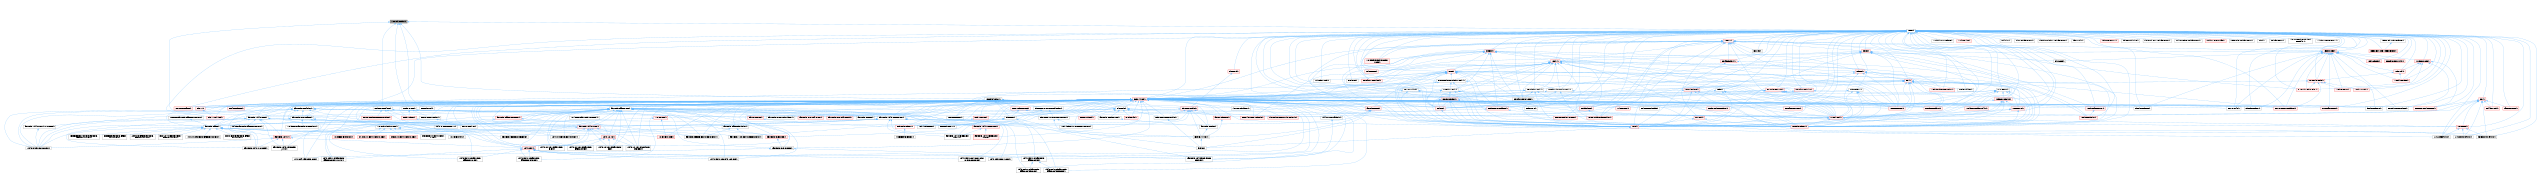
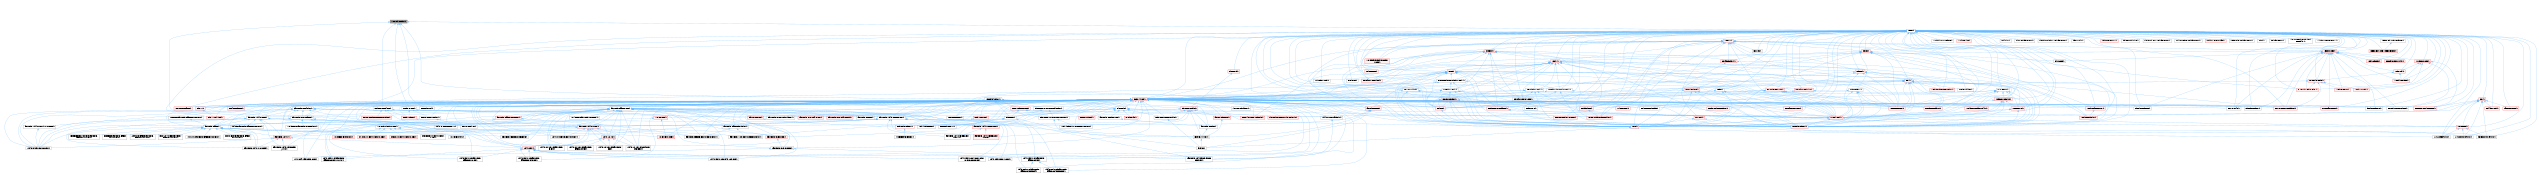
  digraph {
    node [color=grey40 fillcolor=white fontname=Helvetica fontsize=10 shape=box style=filled]
    edge [color=steelblue1 dir=back fontname=Helvetica fontsize=10 labelfontname=Helvetica labelfontsize=10 style=solid]
    n1 [color=gray40 fillcolor=grey60 fontcolor=black height=0.2 label="NetworkVersion.h" width=0.4]
    n2 [height=0.2 label="DataChannel.h" width=0.4]
    n3 [height=0.2 label="DemoNetDriver.h" width=0.4]
    n4 [height=0.2 label="NetSerialization.h" width=0.4]
    n5 [height=0.2 label="PackageMapClient.h" width=0.4]
    n6 [height=0.2 label="ReplayTypes.h" width=0.4]
    n7 [height=0.2 label="Vector.h" width=0.4]
    n8 [height=0.2 label="AbilitySystemComponent.h" width=0.4]
    n9 [height=0.2 label="Character.h" width=0.4]
    n10 [height=0.2 label="CharacterMovementComponent.h" width=0.4]
    n11 [height=0.2 label="CharacterMovementReplication.h" width=0.4]
    n12 [height=0.2 label="DamageEvents.h" width=0.4]
    n13 [color=red height=0.2 label="EngineSharedPCH.h" width=0.4]
    n14 [height=0.2 label="GameplayAbilitySpec.h" width=0.4]
    n15 [height=0.2 label="GameplayEffect.h" width=0.4]
    n16 [height=0.2 label="GameplayAbilityTargetTypes.h" width=0.4]
    n17 [height=0.2 label="GameplayCueInterface.h" width=0.4]
    n18 [height=0.2 label="GameplayEffectTypes.h" width=0.4]
    n19 [height=0.2 label="GameplayPrediction.h" width=0.4]
    n20 [height=0.2 label="HitResult.h" width=0.4]
    n21 [height=0.2 label="MoverSimulationTypes.h" width=0.4]
    n22 [height=0.2 label="KismetMathLibrary.h" width=0.4]
    n23 [color=red fillcolor="#FFF0F0" height=0.2 label="PlayerController.h" width=0.4]
    n24 [color=red fillcolor="#FFF0F0" height=0.2 label="ReplicatedState.h" width=0.4]
    n25 [color=red fillcolor="#FFF0F0" height=0.2 label="RootMotionSource.h" width=0.4]
    n26 [height=0.2 label="Engine.h" width=0.4]
    n27 [color=red fillcolor="#FFF0F0" height=0.2 label="ReplayHelper.h" width=0.4]
    n28 [color=red fillcolor="#FFF0F0" height=0.2 label="StructNetTokenDataStoreHelper.h" width=0.4]
    n29 [height=0.2 label="DemoNetConnection.h" width=0.4]
    n30 [color=red fillcolor="#FFF0F0" height=0.2 label="GameInstance.h" width=0.4]
    n31 [color=red fillcolor="#FFF0F0" height=0.2 label="SceneSnappingManager.h" width=0.4]
    n32 [height=0.2 label="AndroidInputInterface.h" width=0.4]
    n33 [height=0.2 label="AnimationMath.h" width=0.4]
    n34 [color=red fillcolor="#FFF0F0" height=0.2 label="AudioDevice.h" width=0.4]
    n35 [height=0.2 label="AxisAngleGizmo.h" width=0.4]
    n36 [height=0.2 label="AxisPositionGizmo.h" width=0.4]
    n37 [color=red fillcolor="#FFF0F0" height=0.2 label="AxisSources.h" width=0.4]
    n38 [height=0.2 label="BezierUtilities.h" width=0.4]
    n39 [height=0.2 label="Bounds.h" width=0.4]
    n40 [color=red fillcolor="#FFF0F0" height=0.2 label="Box.h" width=0.4]
    n41 [color=red fillcolor="#FFF0F0" height=0.2 label="BoxSphereBounds.h" width=0.4]
    n42 [color=red fillcolor="#FFF0F0" height=0.2 label="Core.h" width=0.4]
    n43 [color=red fillcolor="#FFF0F0" height=0.2 label="CoreMinimal.h" width=0.4]
    n44 [height=0.2 label="ContainmentQueries3.h" width=0.4]
    n45 [color=red fillcolor="#FFF0F0" height=0.2 label="ConvexDecomposition3.h" width=0.4]
    n46 [height=0.2 label="ConvexHull3.h" width=0.4]
    n47 [color=red fillcolor="#FFF0F0" height=0.2 label="CoreSharedPCH.h" width=0.4]
    n48 [height=0.2 label="DiTOrientedBox.h" width=0.4]
    n49 [color=red fillcolor="#FFF0F0" height=0.2 label="DoubleFloat.h" width=0.4]
    n50 [color=red fillcolor="#FFF0F0" height=0.2 label="LargeWorldRenderPosition.h" width=0.4]
    n51 [height=0.2 label="FitOrientedBox2.h" width=0.4]
    n52 [height=0.2 label="FitOrientedBox3.h" width=0.4]
    n53 [color=red fillcolor="#FFF0F0" height=0.2 label="GenericOctree.h" width=0.4]
    n54 [color=red fillcolor="#FFF0F0" height=0.2 label="IOSInputInterface.h" width=0.4]
    n55 [color=red fillcolor="#FFF0F0" height=0.2 label="InputState.h" width=0.4]
    n56 [height=0.2 label="PlanePositionGizmo.h" width=0.4]
    n57 [color=red fillcolor="#FFF0F0" height=0.2 label="MeshAttributeArray.h" width=0.4]
    n58 [color=red fillcolor="#FFF0F0" height=0.2 label="MeshDescription.h" width=0.4]
    n59 [height=0.2 label="PointSetHashTable.h" width=0.4]
    n60 [color=red fillcolor="#FFF0F0" height=0.2 label="RenderTransform.h" width=0.4]
    n61 [color=red fillcolor="#FFF0F0" height=0.2 label="RigVM.h" width=0.4]
    n62 [color=red fillcolor="#FFF0F0" height=0.2 label="RigVMNativized.h" width=0.4]
    n63 [color=red fillcolor="#FFF0F0" height=0.2 label="SparseDynamicOctree3.h" width=0.4]
    n64 [color=red fillcolor="#FFF0F0" height=0.2 label="StaticMeshOperations.h" width=0.4]
    n65 [color=red fillcolor="#FFF0F0" height=0.2 label="SweepGenerator.h" width=0.4]
    n66 [color=red fillcolor="#FFF0F0" height=0.2 label="ToolContextInterfaces.h" width=0.4]
    n67 [color=red fillcolor="#FFF0F0" height=0.2 label="TransformSources.h" width=0.4]
    n68 [color=red fillcolor="#FFF0F0" height=0.2 label="WorldCompositionUtility.h" width=0.4]
    n69 [color=red fillcolor="#FFF0F0" height=0.2 label="NoExportTypes.h" width=0.4]
    n70 [color=red fillcolor="#FFF0F0" height=0.2 label="UnrealMath.h" width=0.4]
    n71 [color=red fillcolor="#FFF0F0" height=0.2 label="Variant.h" width=0.4]
    n72 [color=red fillcolor="#FFF0F0" height=0.2 label="MeshCardRepresentation.h" width=0.4]
    n73 [color=red fillcolor="#FFF0F0" height=0.2 label="RandomStream.h" width=0.4]
    n74 [height=0.2 label="Delaunay3.h" width=0.4]
    n75 [color=red fillcolor="#FFF0F0" height=0.2 label="CapsuleShape.h" width=0.4]
    n76 [color=red fillcolor="#FFF0F0" height=0.2 label="ColliderMesh.h" width=0.4]
    n77 [height=0.2 label="Collision.h" width=0.4]
    n78 [color=red fillcolor="#FFF0F0" height=0.2 label="ColorSpace.h" width=0.4]
    n79 [color=red fillcolor="#FFF0F0" height=0.2 label="ConfigCacheIni.h" width=0.4]
    n80 [height=0.2 label="ConvexHull2d.h" width=0.4]
    n81 [height=0.2 label="DiscMeshGenerator.h" width=0.4]
    n82 [height=0.2 label="DualQuat.h" width=0.4]
    n83 [color=red fillcolor="#FFF0F0" height=0.2 label="DynamicMesh3.h" width=0.4]
    n84 [color=red fillcolor="#FFF0F0" height=0.2 label="DynamicMeshOverlay.h" width=0.4]
    n85 [color=red fillcolor="#FFF0F0" height=0.2 label="MeshNormals.h" width=0.4]
    n86 [color=red fillcolor="#FFF0F0" height=0.2 label="MeshTangents.h" width=0.4]
    n87 [height=0.2 label="Edge.h" width=0.4]
    n88 [height=0.2 label="FitKDOP3.h" width=0.4]
    n89 [height=0.2 label="FlatTriangulationMeshGenerator.h" width=0.4]
    n90 [height=0.2 label="GeomUtils.h" width=0.4]
    n91 [color=red fillcolor="#FFF0F0" height=0.2 label="GeometrySet3.h" width=0.4]
    n92 [color=red fillcolor="#FFF0F0" height=0.2 label="IndexUtil.h" width=0.4]
    n93 [color=red fillcolor="#FFF0F0" height=0.2 label="MarchingCubes.h" width=0.4]
    n94 [color=red fillcolor="#FFF0F0" height=0.2 label="IntVectorTypes.h" width=0.4]
    n95 [color=red fillcolor="#FFF0F0" height=0.2 label="InterpCurve.h" width=0.4]
    n96 [color=red fillcolor="#FFF0F0" height=0.2 label="InterpCurvePoint.h" width=0.4]
    n97 [height=0.2 label="LegacyEdModeInterfaces.h" width=0.4]
    n98 [color=red fillcolor="#FFF0F0" height=0.2 label="LegacyEdModeWidgetHelpers.h" width=0.4]
    n99 [color=red fillcolor="#FFF0F0" height=0.2 label="LightSceneProxy.h" width=0.4]
    n100 [color=red fillcolor="#FFF0F0" height=0.2 label="Matrix.h" width=0.4]
    n101 [color=red fillcolor="#FFF0F0" height=0.2 label="Quat.h" width=0.4]
    n102 [height=0.2 label="QuatRotationTranslationMatrix.h" width=0.4]
    n103 [height=0.2 label="RotationMatrix.h" width=0.4]
    n104 [height=0.2 label="TransformCalculus3D.h" width=0.4]
    n105 [height=0.2 label="RotationAboutPointMatrix.h" width=0.4]
    n106 [color=red fillcolor="#FFF0F0" height=0.2 label="TransformVectorized.h" width=0.4]
    n107 [color=red fillcolor="#FFF0F0" height=0.2 label="Sphere.h" width=0.4]
    n108 [height=0.2 label="TranslationMatrix.h" width=0.4]
    n109 [color=red fillcolor="#FFF0F0" height=0.2 label="MeshAdapter.h" width=0.4]
    n110 [color=red fillcolor="#FFF0F0" height=0.2 label="MovieSceneTracksProperty\lTypes.h" width=0.4]
    n111 [height=0.2 label="ObjectPositioning.h" width=0.4]
    n112 [height=0.2 label="OrientedBox.h" width=0.4]
    n113 [height=0.2 label="PlanarPolygonMeshGenerator.h" width=0.4]
    n114 [color=red fillcolor="#FFF0F0" height=0.2 label="Plane.h" width=0.4]
    n115 [height=0.2 label="PolygonEdgeMeshGenerator.h" width=0.4]
    n116 [color=red fillcolor="#FFF0F0" height=0.2 label="PositionVertexBuffer.h" width=0.4]
    n117 [color=red fillcolor="#FFF0F0" height=0.2 label="Ray.h" width=0.4]
    n118 [height=0.2 label="RectangleMeshGenerator.h" width=0.4]
    n119 [color=red fillcolor="#FFF0F0" height=0.2 label="Rotator.h" width=0.4]
    n120 [color=red fillcolor="#FFF0F0" height=0.2 label="SDFCalculationUtils.h" width=0.4]
    n121 [color=red fillcolor="#FFF0F0" height=0.2 label="SlateFwd.h" width=0.4]
    n122 [height=0.2 label="Sobol.h" width=0.4]
    n123 [height=0.2 label="StairGenerator.h" width=0.4]
    n124 [color=red fillcolor="#FFF0F0" height=0.2 label="TransformCalculus.h" width=0.4]
    n125 [height=0.2 label="TwoVectors.h" width=0.4]
    n126 [color=red fillcolor="#FFF0F0" height=0.2 label="Vector4.h" width=0.4]
    n127 [color=red fillcolor="#FFF0F0" height=0.2 label="VectorTypes.h" width=0.4]
    n128 [height=0.2 label="ViewportSettingsPlayback\lCapability.h" width=0.4]
    n129 [height=0.2 label="WindSourceSceneProxy.h" width=0.4]
    n130 [height=0.2 label="ArchVisCharacter.h" width=0.4]
    n131 [height=0.2 label="EQSTestingPawn.h" width=0.4]
    n132 [height=0.2 label="EngineMinimal.h" width=0.4]
    n133 [height=0.2 label="ArchVisCharMovementComponent.h" width=0.4]
    n134 [height=0.2 label="UnrealEdSharedPCH.h" width=0.4]
    n135 [height=0.2 label="AbilitiesGameplayEffectComponent.h" width=0.4]
    n136 [color=red fillcolor="#FFF0F0" height=0.2 label="AbilityTask.h" width=0.4]
    n137 [color=red fillcolor="#FFF0F0" height=0.2 label="GameplayAbility.h" width=0.4]
    n138 [height=0.2 label="GameplayAbility_Character\lJump.h" width=0.4]
    n139 [height=0.2 label="GameplayAbility_Montage.h" width=0.4]
    n140 [color=red fillcolor="#FFF0F0" height=0.2 label="GameplayAbilityTypes.h" width=0.4]
    n141 [height=0.2 label="AdditionalEffectsGameplay\lEffectComponent.h" width=0.4]
    n142 [height=0.2 label="BlockAbilityTagsGameplay\lEffectComponent.h" width=0.4]
    n143 [color=red fillcolor="#FFF0F0" height=0.2 label="GameplayCue_Types.h" width=0.4]
    n144 [height=0.2 label="GameplayEffectExecutionCalculation.h" width=0.4]
    n145 [height=0.2 label="GameplayModMagnitudeCalculation.h" width=0.4]
    n146 [height=0.2 label="GameplayTagResponseTable.h" width=0.4]
    n147 [height=0.2 label="ImmunityGameplayEffectComponent.h" width=0.4]
    n148 [height=0.2 label="RemoveOtherGameplayEffect\lComponent.h" width=0.4]
    n149 [height=0.2 label="TargetTagRequirementsGameplay\lEffectComponent.h" width=0.4]
    n150 [height=0.2 label="TargetTagsGameplayEffect\lComponent.h" width=0.4]
    n151 [height=0.2 label="AbilityTask_ApplyRootMotion\lMoveToActorForce.h" width=0.4]
    n152 [height=0.2 label="AbilityTask_SpawnActor.h" width=0.4]
    n153 [height=0.2 label="AbilitySystemBlueprintLibrary.h" width=0.4]
    n154 [color=red fillcolor="#FFF0F0" height=0.2 label="GameplayAbilityTargetActor.h" width=0.4]
    n155 [height=0.2 label="GameplayAbilityTargetActor\l_Radius.h" width=0.4]
    n156 [color=red fillcolor="#FFF0F0" height=0.2 label="GameplayAbilityTargetActor\l_Trace.h" width=0.4]
    n157 [height=0.2 label="AnimNotify_GameplayCue.h" width=0.4]
    n158 [height=0.2 label="AbilitySystemTestPawn.h" width=0.4]
    n159 [height=0.2 label="MovieSceneGameplayCueSections.h" width=0.4]
    n160 [height=0.2 label="AbilityTask_WaitAbilityActivate.h" width=0.4]
    n161 [height=0.2 label="AbilityTask_WaitGameplay\lEffectApplied.h" width=0.4]
    n162 [height=0.2 label="AbilityTask_WaitGameplay\lEffectBlockedImmunity.h" width=0.4]
    n163 [height=0.2 label="AbilityTask_WaitGameplay\lEffectRemoved.h" width=0.4]
    n164 [height=0.2 label="AbilityTask_WaitGameplay\lEffectStackChange.h" width=0.4]
-   n165 [height=0.2 label="AbilityTask_WaitGameplay\lEffectApplied_Quat.h" width=0.4]
+   n165 [height=0.2 label="AbilityTask_WaitGameplay\lEffectApplied_Self.h" width=0.4]
    n166 [height=0.2 label="AbilityTask_WaitGameplay\lEffectApplied_Target.h" width=0.4]
    n167 [color=red fillcolor="#FFF0F0" height=0.2 label="AbilityAsync.h" width=0.4]
    n168 [height=0.2 label="AbilityAsync_WaitAttribute\lChanged.h" width=0.4]
    n169 [height=0.2 label="AbilityAsync_WaitGameplay\lEvent.h" width=0.4]
    n170 [height=0.2 label="AbilityAsync_WaitGameplay\lTag.h" width=0.4]
    n171 [height=0.2 label="AbilityAsync_WaitGameplay\lEffectApplied.h" width=0.4]
    n172 [height=0.2 label="GameplayCueManager.h" width=0.4]
    n173 [height=0.2 label="GameplayAbilitiesDeveloper\lSettings.h" width=0.4]
    n174 [height=0.2 label="AbilitySystemGlobals.h" width=0.4]
    n175 [height=0.2 label="GameplayCueFunctionLibrary.h" width=0.4]
    n176 [color=red fillcolor="#FFF0F0" height=0.2 label="GameplayCueNotifyTypes.h" width=0.4]
    n177 [color=red fillcolor="#FFF0F0" height=0.2 label="GameplayCueNotify_Static.h" width=0.4]
    n178 [height=0.2 label="GameplayCueSet.h" width=0.4]
    n179 [color=red fillcolor="#FFF0F0" height=0.2 label="GameplayEffectAggregator.h" width=0.4]
    n180 [height=0.2 label="GameplayEffectCalculation.h" width=0.4]
    n181 [height=0.2 label="MovieSceneGameplayCueTrack.h" width=0.4]
    n182 [height=0.2 label="GameplayAbilityRepAnimMontage.h" width=0.4]
    n183 [color=red fillcolor="#FFF0F0" height=0.2 label="BaseBrushTool.h" width=0.4]
    n184 [height=0.2 label="DebugCameraController.h" width=0.4]
    n185 [color=red fillcolor="#FFF0F0" height=0.2 label="DragAlignmentMechanic.h" width=0.4]
    n186 [height=0.2 label="GameplayStaticsTypes.h" width=0.4]
    n187 [color=red fillcolor="#FFF0F0" height=0.2 label="MoverTypes.h" width=0.4]
    n188 [color=red fillcolor="#FFF0F0" height=0.2 label="OverlapInfo.h" width=0.4]
    n189 [color=red fillcolor="#FFF0F0" height=0.2 label="PlaneDistanceFromHitMechanic.h" width=0.4]
    n190 [color=red fillcolor="#FFF0F0" height=0.2 label="MovementMode.h" width=0.4]
    n191 [color=red fillcolor="#FFF0F0" height=0.2 label="ChaosMoverSimulationTypes.h" width=0.4]
    n192 [height=0.2 label="CharacterMoverSimulation\lTypes.h" width=0.4]
    n193 [height=0.2 label="MovementUtils.h" width=0.4]
    n194 [color=red fillcolor="#FFF0F0" height=0.2 label="MoverBackendLiaison.h" width=0.4]
    n195 [color=red fillcolor="#FFF0F0" height=0.2 label="PhysicsMoverSimulationTypes.h" width=0.4]
    n196 [height=0.2 label="GameplayStatics.h" width=0.4]
    n197 [color=red fillcolor="#FFF0F0" height=0.2 label="BodyInstance.h" width=0.4]
    n198 [color=red fillcolor="#FFF0F0" height=0.2 label="GameModeBase.h" width=0.4]
    n199 [height=0.2 label="AssetTagsGameplayEffectComponent.h" width=0.4]
    n200 [color=red fillcolor="#FFF0F0" height=0.2 label="SHMath.h" width=0.4]
    n1 -> n2
    n1 -> n3
    n1 -> n4
    n1 -> n5
    n1 -> n6
    n1 -> n7
    n4 -> n8
    n4 -> n9
    n4 -> n10
    n4 -> n11
    n4 -> n12
    n4 -> n13
    n4 -> n14
    n4 -> n15
    n4 -> n16
    n4 -> n17
    n4 -> n18
    n4 -> n19
    n4 -> n20
    n4 -> n21
    n4 -> n22
    n4 -> n23
    n4 -> n24
    n4 -> n25
    n5 -> n3
    n5 -> n26
    n5 -> n27
    n5 -> n28
    n6 -> n27
    n6 -> n29
    n6 -> n30
    n7 -> n31
    n7 -> n32
    n7 -> n33
    n7 -> n34
    n7 -> n35
    n7 -> n36
    n7 -> n37
    n7 -> n38
    n7 -> n39
    n7 -> n40
    n7 -> n41
    n7 -> n42
    n7 -> n43
    n7 -> n44
    n7 -> n45
    n7 -> n46
    n7 -> n47
    n7 -> n48
    n7 -> n49
    n7 -> n50
    n7 -> n51
    n7 -> n52
    n7 -> n53
    n7 -> n54
    n7 -> n55
    n7 -> n56
    n7 -> n57
    n7 -> n58
    n7 -> n59
    n7 -> n60
    n7 -> n61
    n7 -> n62
    n7 -> n63
    n7 -> n64
    n7 -> n65
    n7 -> n66
    n7 -> n67
    n7 -> n68
    n7 -> n69
    n7 -> n70
    n7 -> n71
    n7 -> n72
    n7 -> n73
    n7 -> n74
    n7 -> n75
    n7 -> n76
    n7 -> n77
    n7 -> n78
    n7 -> n79
    n7 -> n80
    n7 -> n81
    n7 -> n82
    n7 -> n83
    n7 -> n84
    n7 -> n85
    n7 -> n86
    n7 -> n87
    n7 -> n88
    n7 -> n89
    n7 -> n90
    n7 -> n91
    n7 -> n92
    n7 -> n93
    n7 -> n94
    n7 -> n95
    n7 -> n96
    n7 -> n97
    n7 -> n98
    n7 -> n99
    n7 -> n100
    n7 -> n101
    n7 -> n102
    n7 -> n103
    n7 -> n104
    n7 -> n105
    n7 -> n106
    n7 -> n107
    n7 -> n108
    n7 -> n109
    n7 -> n110
    n7 -> n111
    n7 -> n112
    n7 -> n113
    n7 -> n114
    n7 -> n115
    n7 -> n116
    n7 -> n117
    n7 -> n118
    n7 -> n119
    n7 -> n120
    n7 -> n121
    n7 -> n122
    n7 -> n123
    n7 -> n124
    n7 -> n125
    n7 -> n126
    n7 -> n127
    n7 -> n128
    n7 -> n129
    n9 -> n130
    n9 -> n131
    n9 -> n132
    n10 -> n132
    n10 -> n133
    n11 -> n9
    n11 -> n10
    n13 -> n134
    n14 -> n8
    n14 -> n15
    n14 -> n135
    n14 -> n136
    n14 -> n137
    n14 -> n138
    n14 -> n139
    n14 -> n140
    n15 -> n8
    n15 -> n137
    n15 -> n139
    n15 -> n141
    n15 -> n142
    n15 -> n143
    n15 -> n144
    n15 -> n145
    n15 -> n146
    n15 -> n147
    n15 -> n148
    n15 -> n149
    n15 -> n150
    n16 -> n8
    n16 -> n137
    n16 -> n140
    n16 -> n151
    n16 -> n152
    n16 -> n153
    n16 -> n154
    n16 -> n155
    n16 -> n156
    n17 -> n8
    n17 -> n153
    n17 -> n157
    n17 -> n158
    n17 -> n159
    n18 -> n14
    n18 -> n15
    n18 -> n16
    n18 -> n17
    n18 -> n137
    n18 -> n140
    n18 -> n143
    n18 -> n144
    n18 -> n146
    n18 -> n153
    n18 -> n160
    n18 -> n161
    n18 -> n162
    n18 -> n163
    n18 -> n164
    n18 -> n165
    n18 -> n166
    n18 -> n167
    n18 -> n168
    n18 -> n169
    n18 -> n170
    n18 -> n171
    n18 -> n172
    n18 -> n173
    n18 -> n174
    n18 -> n175
    n18 -> n176
    n18 -> n177
    n18 -> n178
    n18 -> n179
    n18 -> n180
    n18 -> n181
    n19 -> n8
    n19 -> n14
    n19 -> n15
    n19 -> n16
    n19 -> n17
    n19 -> n136
    n19 -> n140
    n19 -> n143
    n19 -> n172
    n19 -> n182
    n20 -> n12
    n20 -> n16
    n20 -> n31
    n20 -> n183
    n20 -> n184
    n20 -> n185
    n20 -> n186
    n20 -> n187
    n20 -> n188
    n20 -> n189
    n21 -> n190
    n21 -> n191
    n21 -> n192
    n21 -> n193
    n21 -> n194
    n21 -> n195
    n23 -> n3
    n23 -> n13
    n23 -> n132
    n23 -> n184
    n23 -> n196
    n23 -> n197
    n23 -> n198
    n25 -> n9
    n25 -> n10
    n27 -> n3
    n29 -> n3
    n30 -> n13
    n40 -> n38
    n40 -> n41
    n40 -> n42
    n40 -> n43
    n40 -> n47
    n40 -> n53
    n40 -> n58
    n40 -> n60
    n40 -> n68
    n40 -> n69
    n40 -> n70
    n40 -> n71
    n40 -> n72
    n40 -> n73
    n41 -> n42
    n41 -> n43
    n41 -> n47
    n41 -> n53
    n41 -> n60
    n41 -> n69
    n41 -> n70
    n41 -> n71
    n42 -> n26
    n43 -> n2
    n43 -> n3
    n43 -> n5
    n43 -> n6
    n43 -> n8
    n43 -> n9
    n43 -> n10
    n43 -> n11
    n43 -> n12
    n43 -> n14
    n43 -> n15
    n43 -> n16
    n43 -> n17
    n43 -> n18
    n43 -> n20
    n43 -> n22
    n43 -> n25
    n43 -> n27
    n43 -> n29
    n43 -> n30
    n43 -> n35
    n43 -> n36
    n43 -> n37
    n43 -> n42
    n43 -> n44
    n43 -> n45
    n43 -> n46
    n43 -> n47
    n43 -> n48
    n43 -> n49
    n43 -> n50
    n43 -> n51
    n43 -> n52
    n43 -> n53
    n43 -> n54
    n43 -> n55
    n43 -> n56
    n43 -> n57
    n43 -> n59
    n43 -> n60
    n43 -> n61
    n43 -> n63
    n43 -> n64
    n43 -> n65
    n43 -> n66
    n43 -> n67
    n43 -> n68
    n43 -> n130
    n43 -> n131
    n43 -> n133
    n43 -> n136
    n43 -> n137
    n43 -> n138
    n43 -> n139
    n43 -> n140
    n43 -> n143
    n43 -> n144
    n43 -> n145
    n43 -> n146
    n43 -> n151
    n43 -> n152
    n43 -> n153
    n43 -> n154
    n43 -> n155
    n43 -> n156
    n43 -> n157
    n43 -> n158
    n43 -> n160
    n43 -> n161
    n43 -> n162
    n43 -> n163
    n43 -> n164
    n43 -> n165
    n43 -> n166
    n43 -> n167
    n43 -> n168
    n43 -> n169
    n43 -> n170
    n43 -> n171
    n43 -> n172
    n43 -> n173
    n43 -> n174
    n43 -> n175
    n43 -> n176
    n43 -> n177
    n43 -> n178
    n43 -> n179
    n43 -> n180
    n43 -> n183
    n43 -> n184
    n43 -> n185
    n43 -> n188
    n43 -> n189
    n43 -> n190
    n43 -> n196
    n43 -> n197
    n43 -> n198
    n49 -> n50
    n53 -> n13
    n53 -> n26
    n53 -> n132
    n55 -> n35
    n55 -> n36
    n55 -> n56
    n57 -> n58
    n61 -> n62
    n66 -> n31
-   n66 -> n185
+   n66 -> n70
    n70 -> n42
    n70 -> n43
    n70 -> n47
    n70 -> n55
    n71 -> n42
    n73 -> n10
    n73 -> n22
    n73 -> n42
    n73 -> n47
    n73 -> n69
    n73 -> n71
    n73 -> n74
    n75 -> n42
    n75 -> n43
    n75 -> n47
    n75 -> n70
    n79 -> n42
    n79 -> n47
    n80 -> n42
    n80 -> n43
    n80 -> n47
    n80 -> n70
    n83 -> n45
    n83 -> n84
    n83 -> n85
    n83 -> n86
    n83 -> n189
    n87 -> n42
    n87 -> n43
    n87 -> n47
    n87 -> n70
    n92 -> n83
    n92 -> n93
    n94 -> n44
    n94 -> n63
    n94 -> n84
    n94 -> n92
    n94 -> n93
    n95 -> n42
    n95 -> n47
    n95 -> n70
    n96 -> n42
    n96 -> n47
    n96 -> n69
    n96 -> n70
    n96 -> n95
    n97 -> n98
    n100 -> n42
    n100 -> n43
    n100 -> n47
    n100 -> n49
    n100 -> n50
    n100 -> n60
    n100 -> n69
    n100 -> n70
    n100 -> n71
    n100 -> n72
    n100 -> n73
    n100 -> n78
    n100 -> n101
    n100 -> n102
    n100 -> n103
    n100 -> n104
    n100 -> n105
    n100 -> n106
    n100 -> n107
    n100 -> n108
    n101 -> n33
    n101 -> n42
    n101 -> n43
    n101 -> n47
    n101 -> n54
    n101 -> n61
    n101 -> n62
    n101 -> n66
    n101 -> n69
    n101 -> n70
    n101 -> n71
    n101 -> n82
    n101 -> n95
    n101 -> n96
    n101 -> n102
    n101 -> n104
    n101 -> n105
    n101 -> n106
    n102 -> n42
    n102 -> n43
    n102 -> n47
    n102 -> n70
    n102 -> n103
    n103 -> n42
    n103 -> n43
    n103 -> n47
    n103 -> n70
    n103 -> n73
    n103 -> n104
    n105 -> n42
    n105 -> n43
    n105 -> n47
    n105 -> n70
    n107 -> n40
    n107 -> n41
    n107 -> n42
    n107 -> n45
    n107 -> n47
    n107 -> n69
    n107 -> n70
    n108 -> n42
    n108 -> n43
    n108 -> n47
    n108 -> n70
    n108 -> n104
    n112 -> n42
    n112 -> n43
    n112 -> n47
    n112 -> n69
    n112 -> n70
    n114 -> n42
    n114 -> n47
    n114 -> n58
    n114 -> n69
    n114 -> n70
    n114 -> n71
    n114 -> n88
    n114 -> n100
    n114 -> n108
    n117 -> n31
    n117 -> n35
    n117 -> n36
    n117 -> n55
    n117 -> n56
    n117 -> n63
    n117 -> n70
    n117 -> n76
    n117 -> n91
    n119 -> n42
    n119 -> n43
    n119 -> n47
    n119 -> n66
    n119 -> n69
    n119 -> n70
    n119 -> n71
    n119 -> n79
    n119 -> n100
    n119 -> n101
    n119 -> n103
    n119 -> n104
    n119 -> n106
    n119 -> n110
    n121 -> n23
    n124 -> n47
    n124 -> n104
    n125 -> n42
    n125 -> n43
    n125 -> n47
    n125 -> n69
    n125 -> n70
    n125 -> n71
    n125 -> n95
    n125 -> n96
    n126 -> n39
    n126 -> n42
    n126 -> n43
    n126 -> n47
    n126 -> n49
    n126 -> n50
    n126 -> n53
    n126 -> n57
    n126 -> n69
    n126 -> n70
    n126 -> n71
    n126 -> n79
    n126 -> n84
    n126 -> n100
    n126 -> n106
    n126 -> n107
    n126 -> n110
    n126 -> n114
    n126 -> n127
    n126 -> n200
    n127 -> n44
    n127 -> n45
    n127 -> n46
    n127 -> n48
    n127 -> n51
    n127 -> n52
    n127 -> n65
    n127 -> n83
    n127 -> n84
    n127 -> n86
    n127 -> n88
    n127 -> n92
    n127 -> n93
    n127 -> n94
    n127 -> n109
    n127 -> n120
    n127 -> n185
    n132 -> n26
    n136 -> n151
    n136 -> n152
    n136 -> n160
    n136 -> n161
    n136 -> n162
    n136 -> n163
    n136 -> n164
    n137 -> n8
    n137 -> n136
    n137 -> n138
    n137 -> n139
    n140 -> n136
    n140 -> n137
    n140 -> n153
    n140 -> n167
    n140 -> n168
    n140 -> n169
    n140 -> n170
    n143 -> n172
    n154 -> n155
    n154 -> n156
    n161 -> n165
    n161 -> n166
    n167 -> n168
    n167 -> n169
    n167 -> n170
    n167 -> n171
    n172 -> n157
    n172 -> n173
    n174 -> n173
    n179 -> n15
    n179 -> n144
    n180 -> n144
    n180 -> n145
    n182 -> n8
    n184 -> n26
    n186 -> n196
    n187 -> n21
    n187 -> n190
    n196 -> n132
    n197 -> n13
    n198 -> n132
    n199 -> n15
    n200 -> n42
    n200 -> n47
  }
